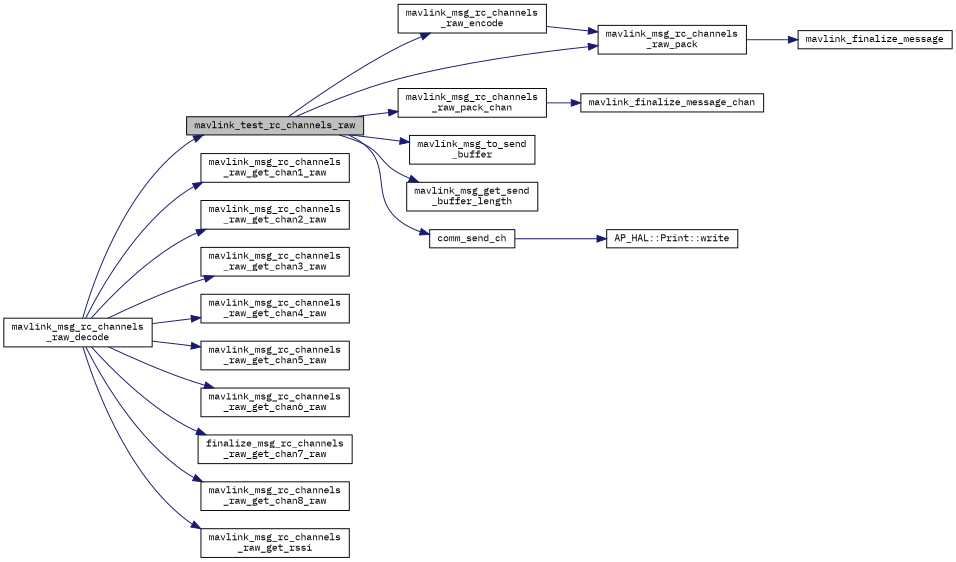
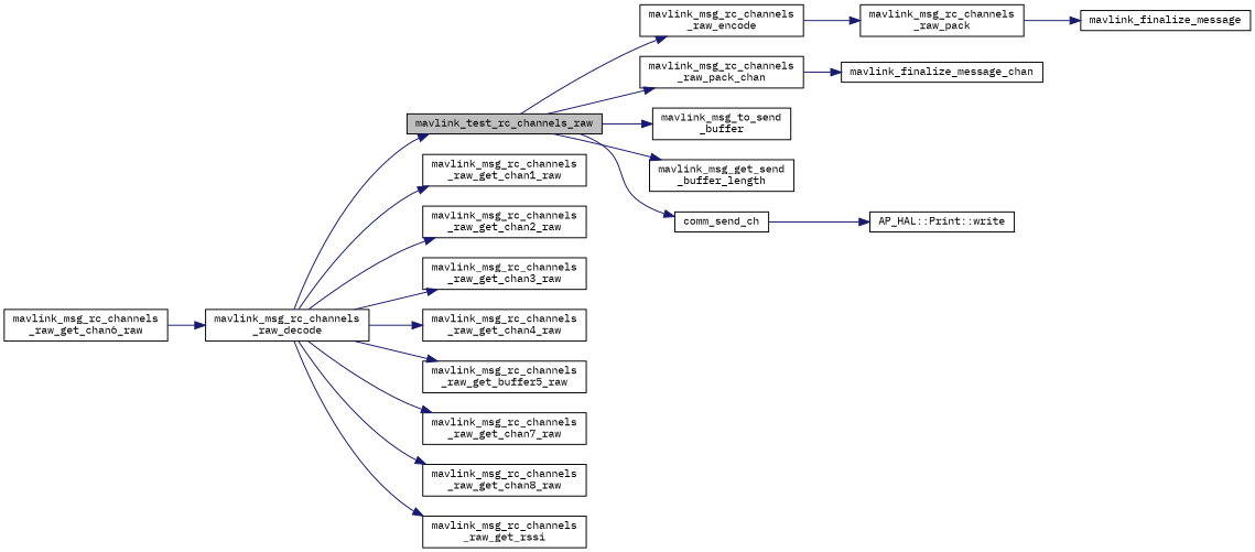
  digraph {
    fontname="IBM Plex Mono"
    rankdir=LR
    node [color=black fillcolor=white fontname="IBM Plex Mono" fontsize=10 shape=record style=filled]
    edge [color=midnightblue fontname="IBM Plex Mono" fontsize=10 labelfontname=Helvetica labelfontsize=10 style=solid]
    n1 [fillcolor=grey75 fontcolor=black height=0.2 label=mavlink_test_rc_channels_raw width=0.4]
    n2 [height=0.2 label="mavlink_msg_rc_channels\l_raw_encode" width=0.4]
    n3 [height=0.2 label="mavlink_msg_rc_channels\l_raw_pack" width=0.4]
    n4 [height=0.2 label="mavlink_msg_rc_channels\l_raw_pack_chan" width=0.4]
    n5 [height=0.2 label="mavlink_msg_to_send\l_buffer" width=0.4]
    n6 [height=0.2 label="mavlink_msg_get_send\l_buffer_length" width=0.4]
    n7 [height=0.2 label=comm_send_ch width=0.4]
    n8 [height=0.2 label=mavlink_finalize_message width=0.4]
    n9 [height=0.2 label="mavlink_msg_rc_channels\l_raw_decode" width=0.4]
    n10 [height=0.2 label="mavlink_msg_rc_channels\l_raw_get_chan1_raw" width=0.4]
    n11 [height=0.2 label="mavlink_msg_rc_channels\l_raw_get_chan2_raw" width=0.4]
    n12 [height=0.2 label="mavlink_msg_rc_channels\l_raw_get_chan3_raw" width=0.4]
    n13 [height=0.2 label="mavlink_msg_rc_channels\l_raw_get_chan4_raw" width=0.4]
-   n14 [height=0.2 label="mavlink_msg_rc_channels\l_raw_get_chan5_raw" width=0.4]
+   n14 [height=0.2 label="mavlink_msg_rc_channels\l_raw_get_buffer5_raw" width=0.4]
    n15 [height=0.2 label="mavlink_msg_rc_channels\l_raw_get_chan6_raw" width=0.4]
-   n16 [height=0.2 label="finalize_msg_rc_channels\l_raw_get_chan7_raw" width=0.4]
+   n16 [height=0.2 label="mavlink_msg_rc_channels\l_raw_get_chan7_raw" width=0.4]
    n17 [height=0.2 label="mavlink_msg_rc_channels\l_raw_get_chan8_raw" width=0.4]
    n18 [height=0.2 label="mavlink_msg_rc_channels\l_raw_get_rssi" width=0.4]
    n19 [height=0.2 label=mavlink_finalize_message_chan width=0.4]
    n20 [height=0.2 label="AP_HAL::Print::write" width=0.4]
    n1 -> n2
-   n1 -> n3
    n1 -> n4
    n1 -> n5
    n1 -> n6
    n1 -> n7
    n2 -> n3
    n3 -> n8
    n4 -> n19
    n7 -> n20
    n9 -> n1
    n9 -> n10
    n9 -> n11
    n9 -> n12
    n9 -> n13
    n9 -> n14
-   n9 -> n15
+   n15 -> n9
    n9 -> n16
    n9 -> n17
    n9 -> n18
  }
